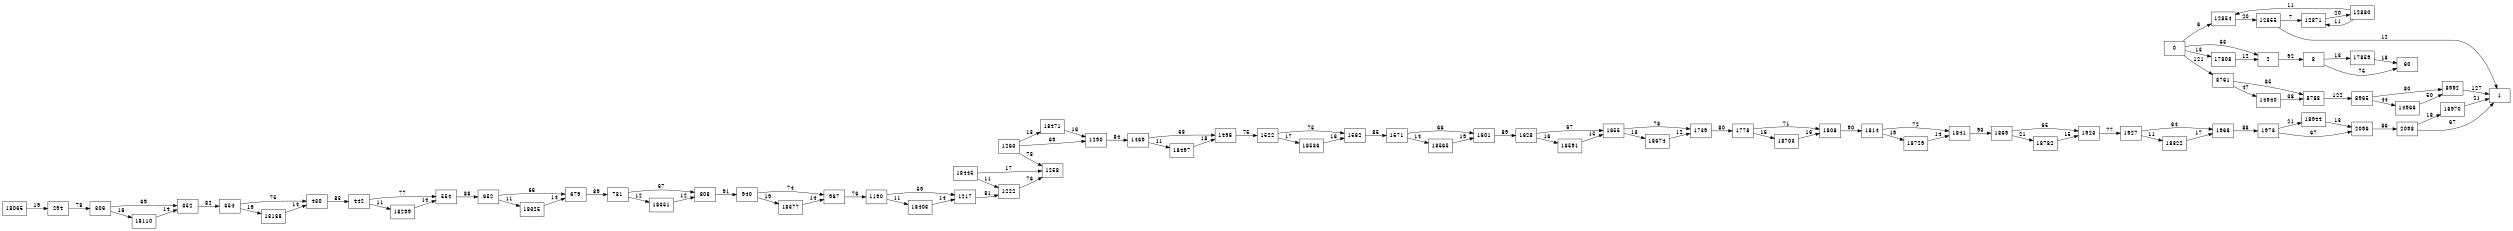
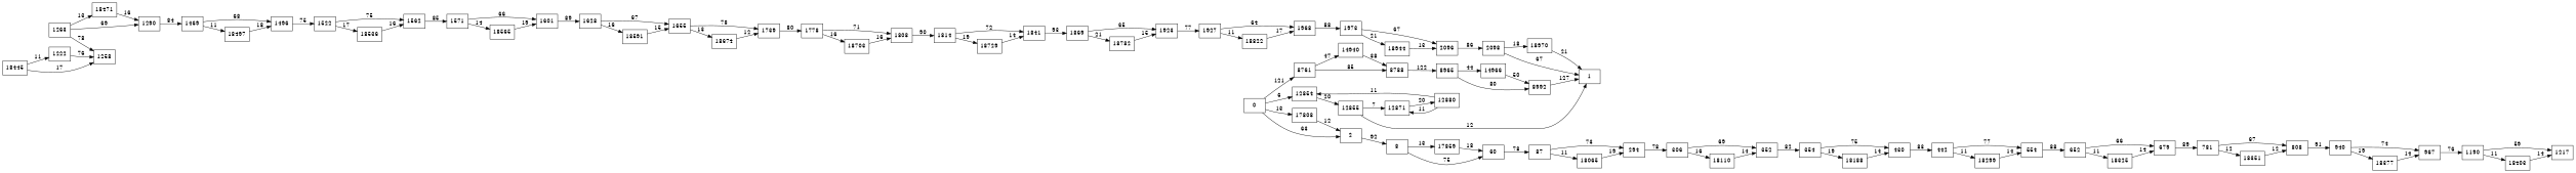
  digraph {
    rankdir=LR
    node [shape=rectangle]
    2
    8
    60
    17859
+   87
    294
    18065
    306
    352
    18110
    354
    430
    18188
    442
    554
    18299
    652
    679
    18325
    781
    808
    18351
    940
    967
    18377
    1190
    1217
    18403
    1222
    1258
    18445
    1263
    1290
    18471
    1469
    1496
    18497
    1522
    1562
    18536
    1571
    1601
    18565
    1628
    1655
    18591
    1739
    18674
    1778
    1808
    18703
    1814
    1841
    18729
    1869
    1923
    18782
    1927
    1968
    18822
    1973
    2096
    18944
    2098
    1
    18970
    8761
    8788
    14940
    8965
    8992
    14966
    12854
    12855
    12871
    12880
    17808
    0
    2 -> 8 [label=92]
    8 -> 60 [label=75]
    8 -> 17859 [label=13]
+   60 -> 87 [label=78]
    17859 -> 60 [label=18]
+   87 -> 294 [label=73]
+   87 -> 18065 [label=11]
    294 -> 306 [label=78]
    18065 -> 294 [label=19]
    306 -> 352 [label=69]
    306 -> 18110 [label=16]
    352 -> 354 [label=82]
    18110 -> 352 [label=14]
    354 -> 430 [label=75]
    354 -> 18188 [label=19]
    430 -> 442 [label=83]
    18188 -> 430 [label=14]
    442 -> 554 [label=77]
    442 -> 18299 [label=11]
    554 -> 652 [label=88]
    18299 -> 554 [label=14]
    652 -> 679 [label=66]
    652 -> 18325 [label=11]
    679 -> 781 [label=89]
    18325 -> 679 [label=14]
    781 -> 808 [label=67]
    781 -> 18351 [label=12]
    808 -> 940 [label=91]
    18351 -> 808 [label=12]
    940 -> 967 [label=74]
    940 -> 18377 [label=19]
    967 -> 1190 [label=76]
    18377 -> 967 [label=14]
    1190 -> 1217 [label=59]
    1190 -> 18403 [label=11]
-   1217 -> 1222 [label=81]
    18403 -> 1217 [label=14]
    1222 -> 1258 [label=76]
    18445 -> 1222 [label=11]
    18445 -> 1258 [label=17]
    1263 -> 1258 [label=78]
    1263 -> 1290 [label=69]
    1263 -> 18471 [label=13]
    1290 -> 1469 [label=84]
    18471 -> 1290 [label=16]
    1469 -> 1496 [label=68]
    1469 -> 18497 [label=11]
    1496 -> 1522 [label=75]
    18497 -> 1496 [label=18]
    1522 -> 1562 [label=75]
    1522 -> 18536 [label=17]
    1562 -> 1571 [label=85]
    18536 -> 1562 [label=16]
    1571 -> 1601 [label=66]
    1571 -> 18565 [label=14]
    1601 -> 1628 [label=89]
    18565 -> 1601 [label=19]
    1628 -> 1655 [label=67]
    1628 -> 18591 [label=16]
    1655 -> 1739 [label=78]
    1655 -> 18674 [label=13]
    18591 -> 1655 [label=15]
    1739 -> 1778 [label=80]
    18674 -> 1739 [label=12]
    1778 -> 1808 [label=71]
    1778 -> 18703 [label=16]
    1808 -> 1814 [label=90]
    18703 -> 1808 [label=16]
    1814 -> 1841 [label=72]
    1814 -> 18729 [label=19]
    1841 -> 1869 [label=93]
    18729 -> 1841 [label=14]
    1869 -> 1923 [label=65]
    1869 -> 18782 [label=21]
    1923 -> 1927 [label=77]
    18782 -> 1923 [label=15]
    1927 -> 1968 [label=64]
    1927 -> 18822 [label=11]
    1968 -> 1973 [label=88]
    18822 -> 1968 [label=17]
    1973 -> 2096 [label=67]
    1973 -> 18944 [label=21]
    2096 -> 2098 [label=86]
    18944 -> 2096 [label=13]
    2098 -> 1 [label=67]
    2098 -> 18970 [label=18]
    18970 -> 1 [label=21]
    8761 -> 8788 [label=85]
    8761 -> 14940 [label=47]
    8788 -> 8965 [label=122]
    14940 -> 8788 [label=38]
    8965 -> 8992 [label=80]
    8965 -> 14966 [label=44]
    8992 -> 1 [label=127]
    14966 -> 8992 [label=50]
    12854 -> 12855 [label=20]
    12855 -> 1 [label=12]
    12855 -> 12871 [label=7]
    12871 -> 12880 [label=20]
    12880 -> 12854 [label=11]
    12880 -> 12871 [label=11]
    17808 -> 2 [label=12]
    0 -> 2 [label=63]
    0 -> 8761 [label=121]
    0 -> 12854 [label=6]
    0 -> 17808 [label=13]
  }
